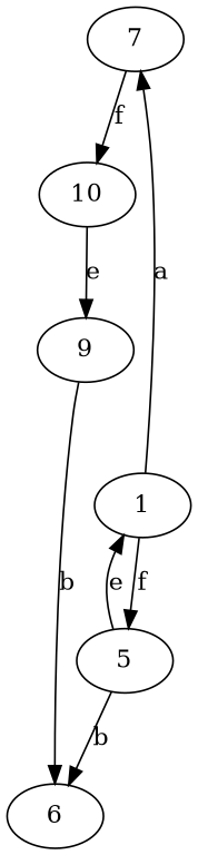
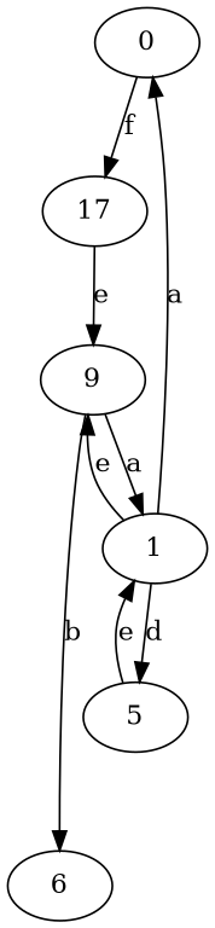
  strict digraph {
-   0 [label=7]
-   10
+   0
+   10 [label=17]
    9
    1
    5
    n6 [label=6]
    0 -> 10 [label=f]
    10 -> 9 [label=e]
+   9 -> 1 [label=a]
    9 -> n6 [label=b]
    1 -> 0 [label=a]
-   1 -> 5 [label=f]
+   1 -> 9 [label=e]
+   1 -> 5 [label=d]
    5 -> 1 [label=e]
-   5 -> n6 [label=b]
  }
